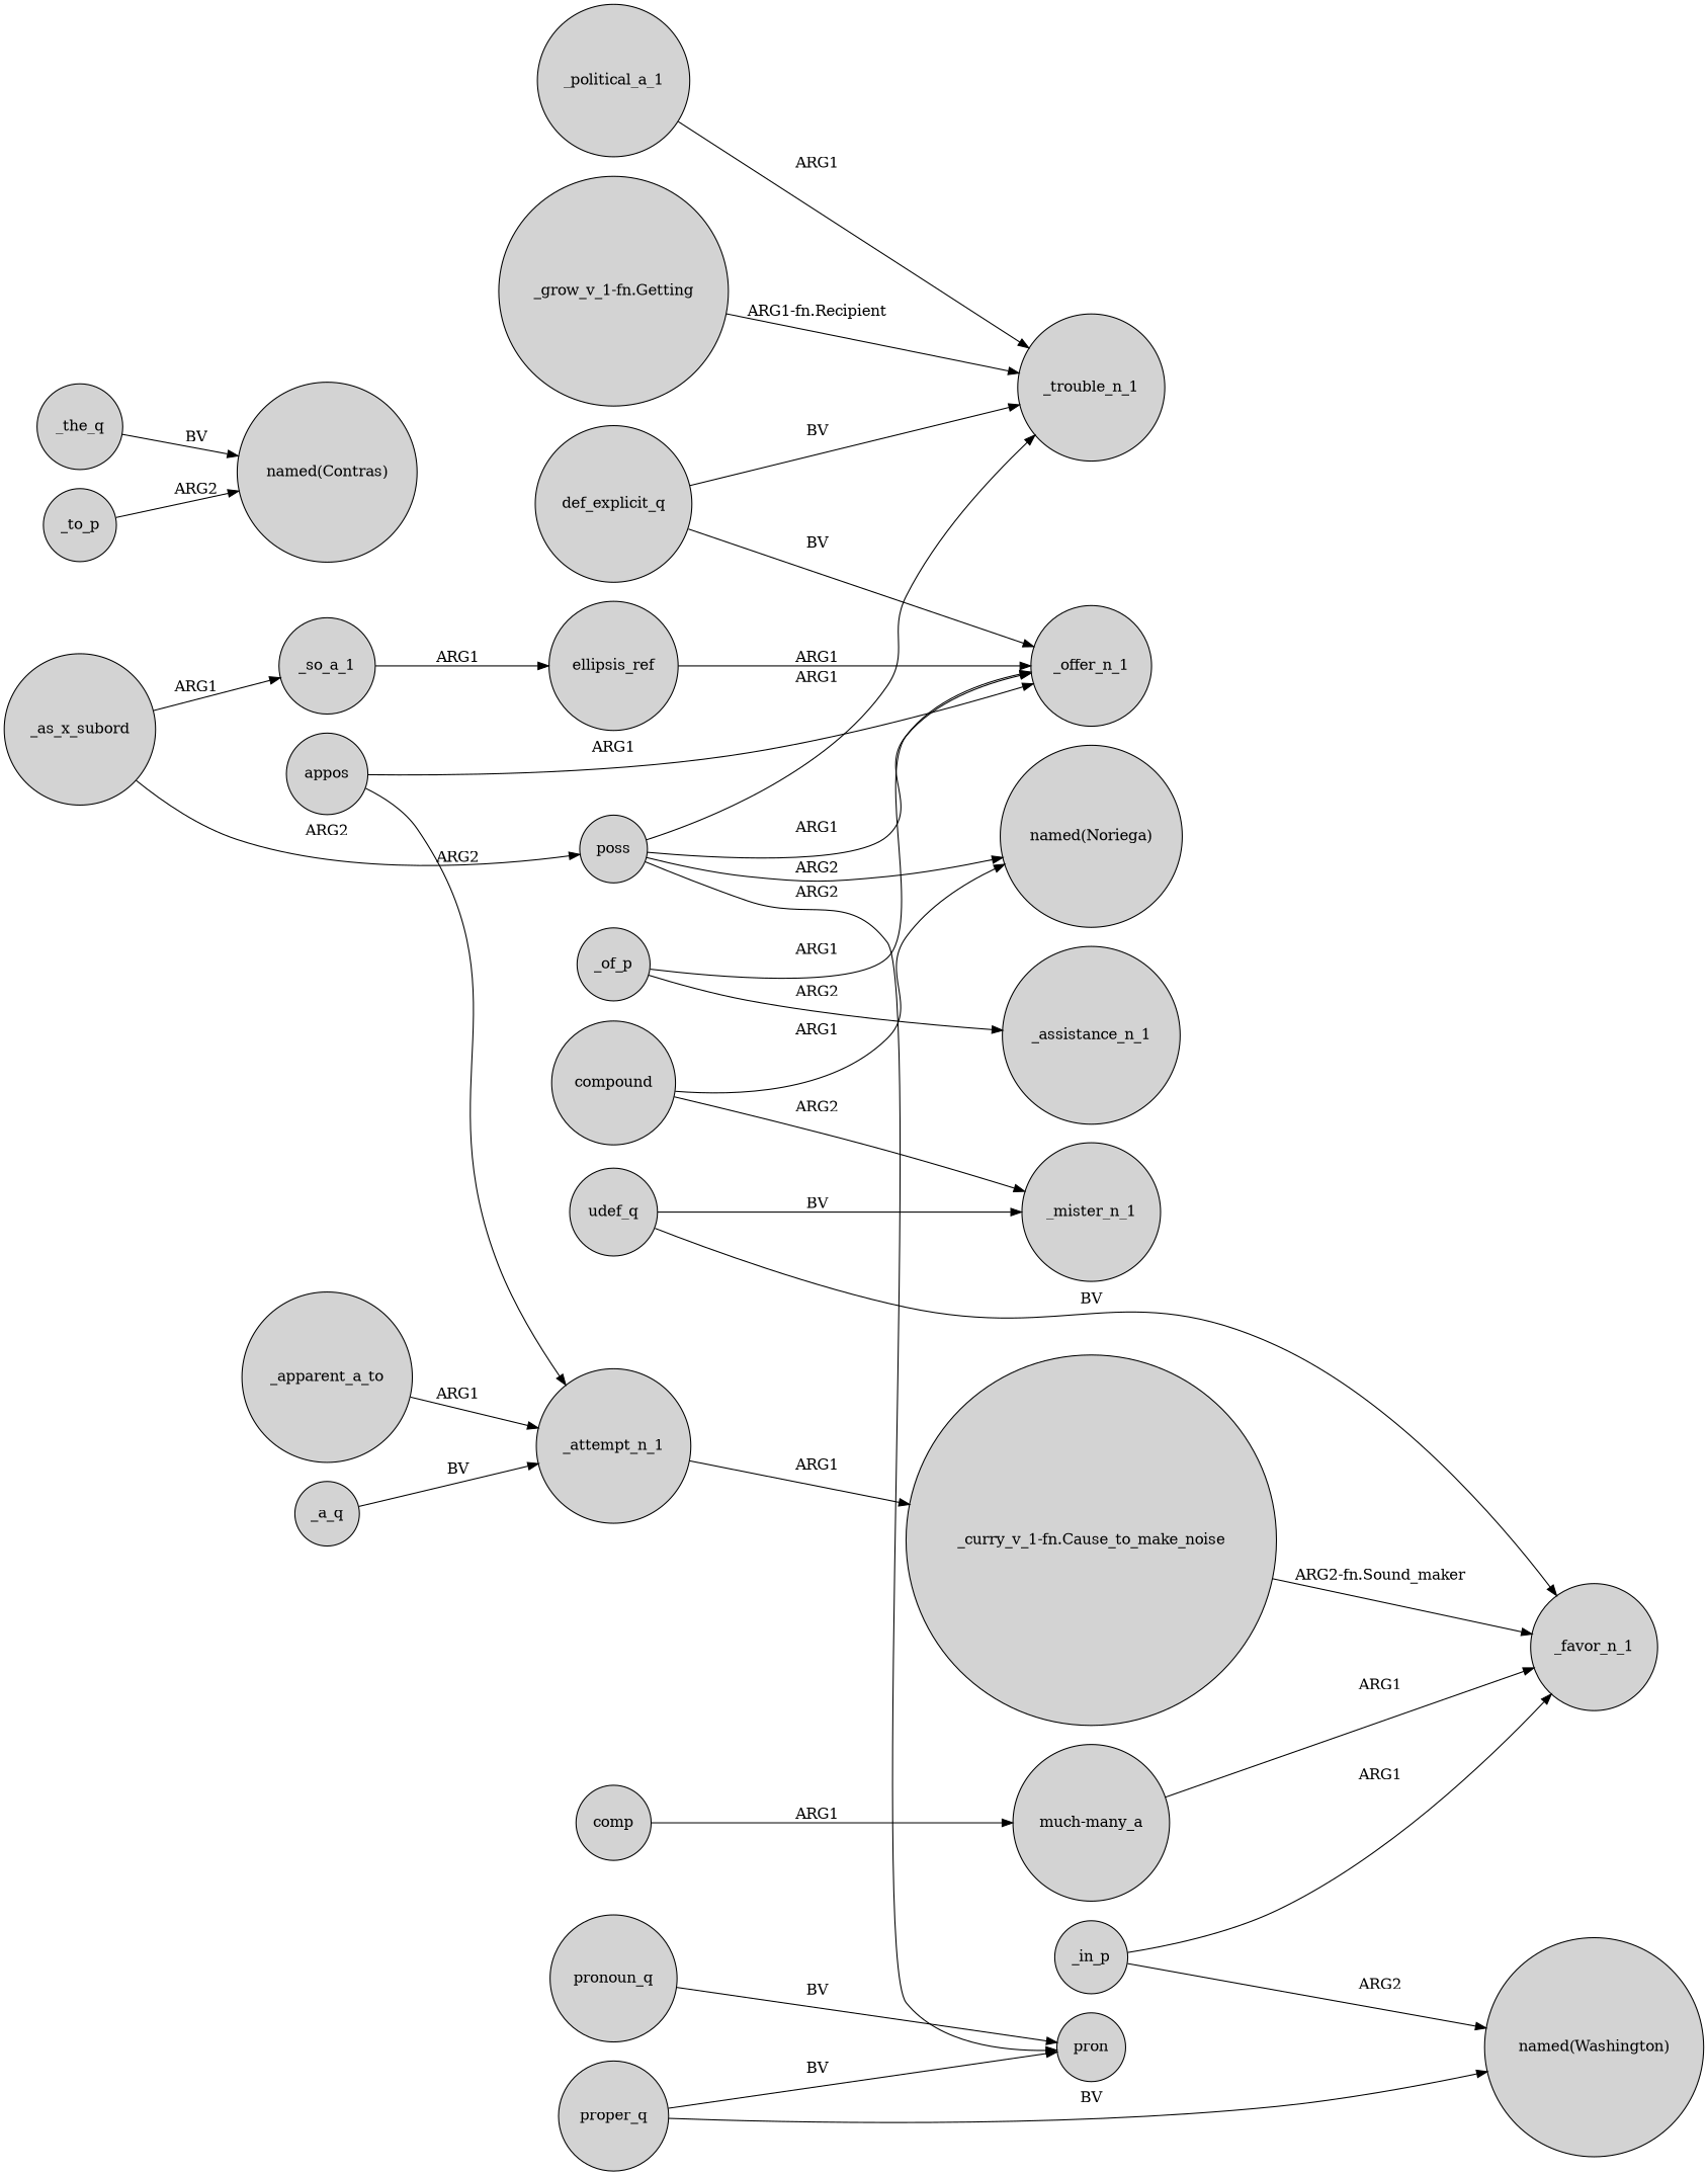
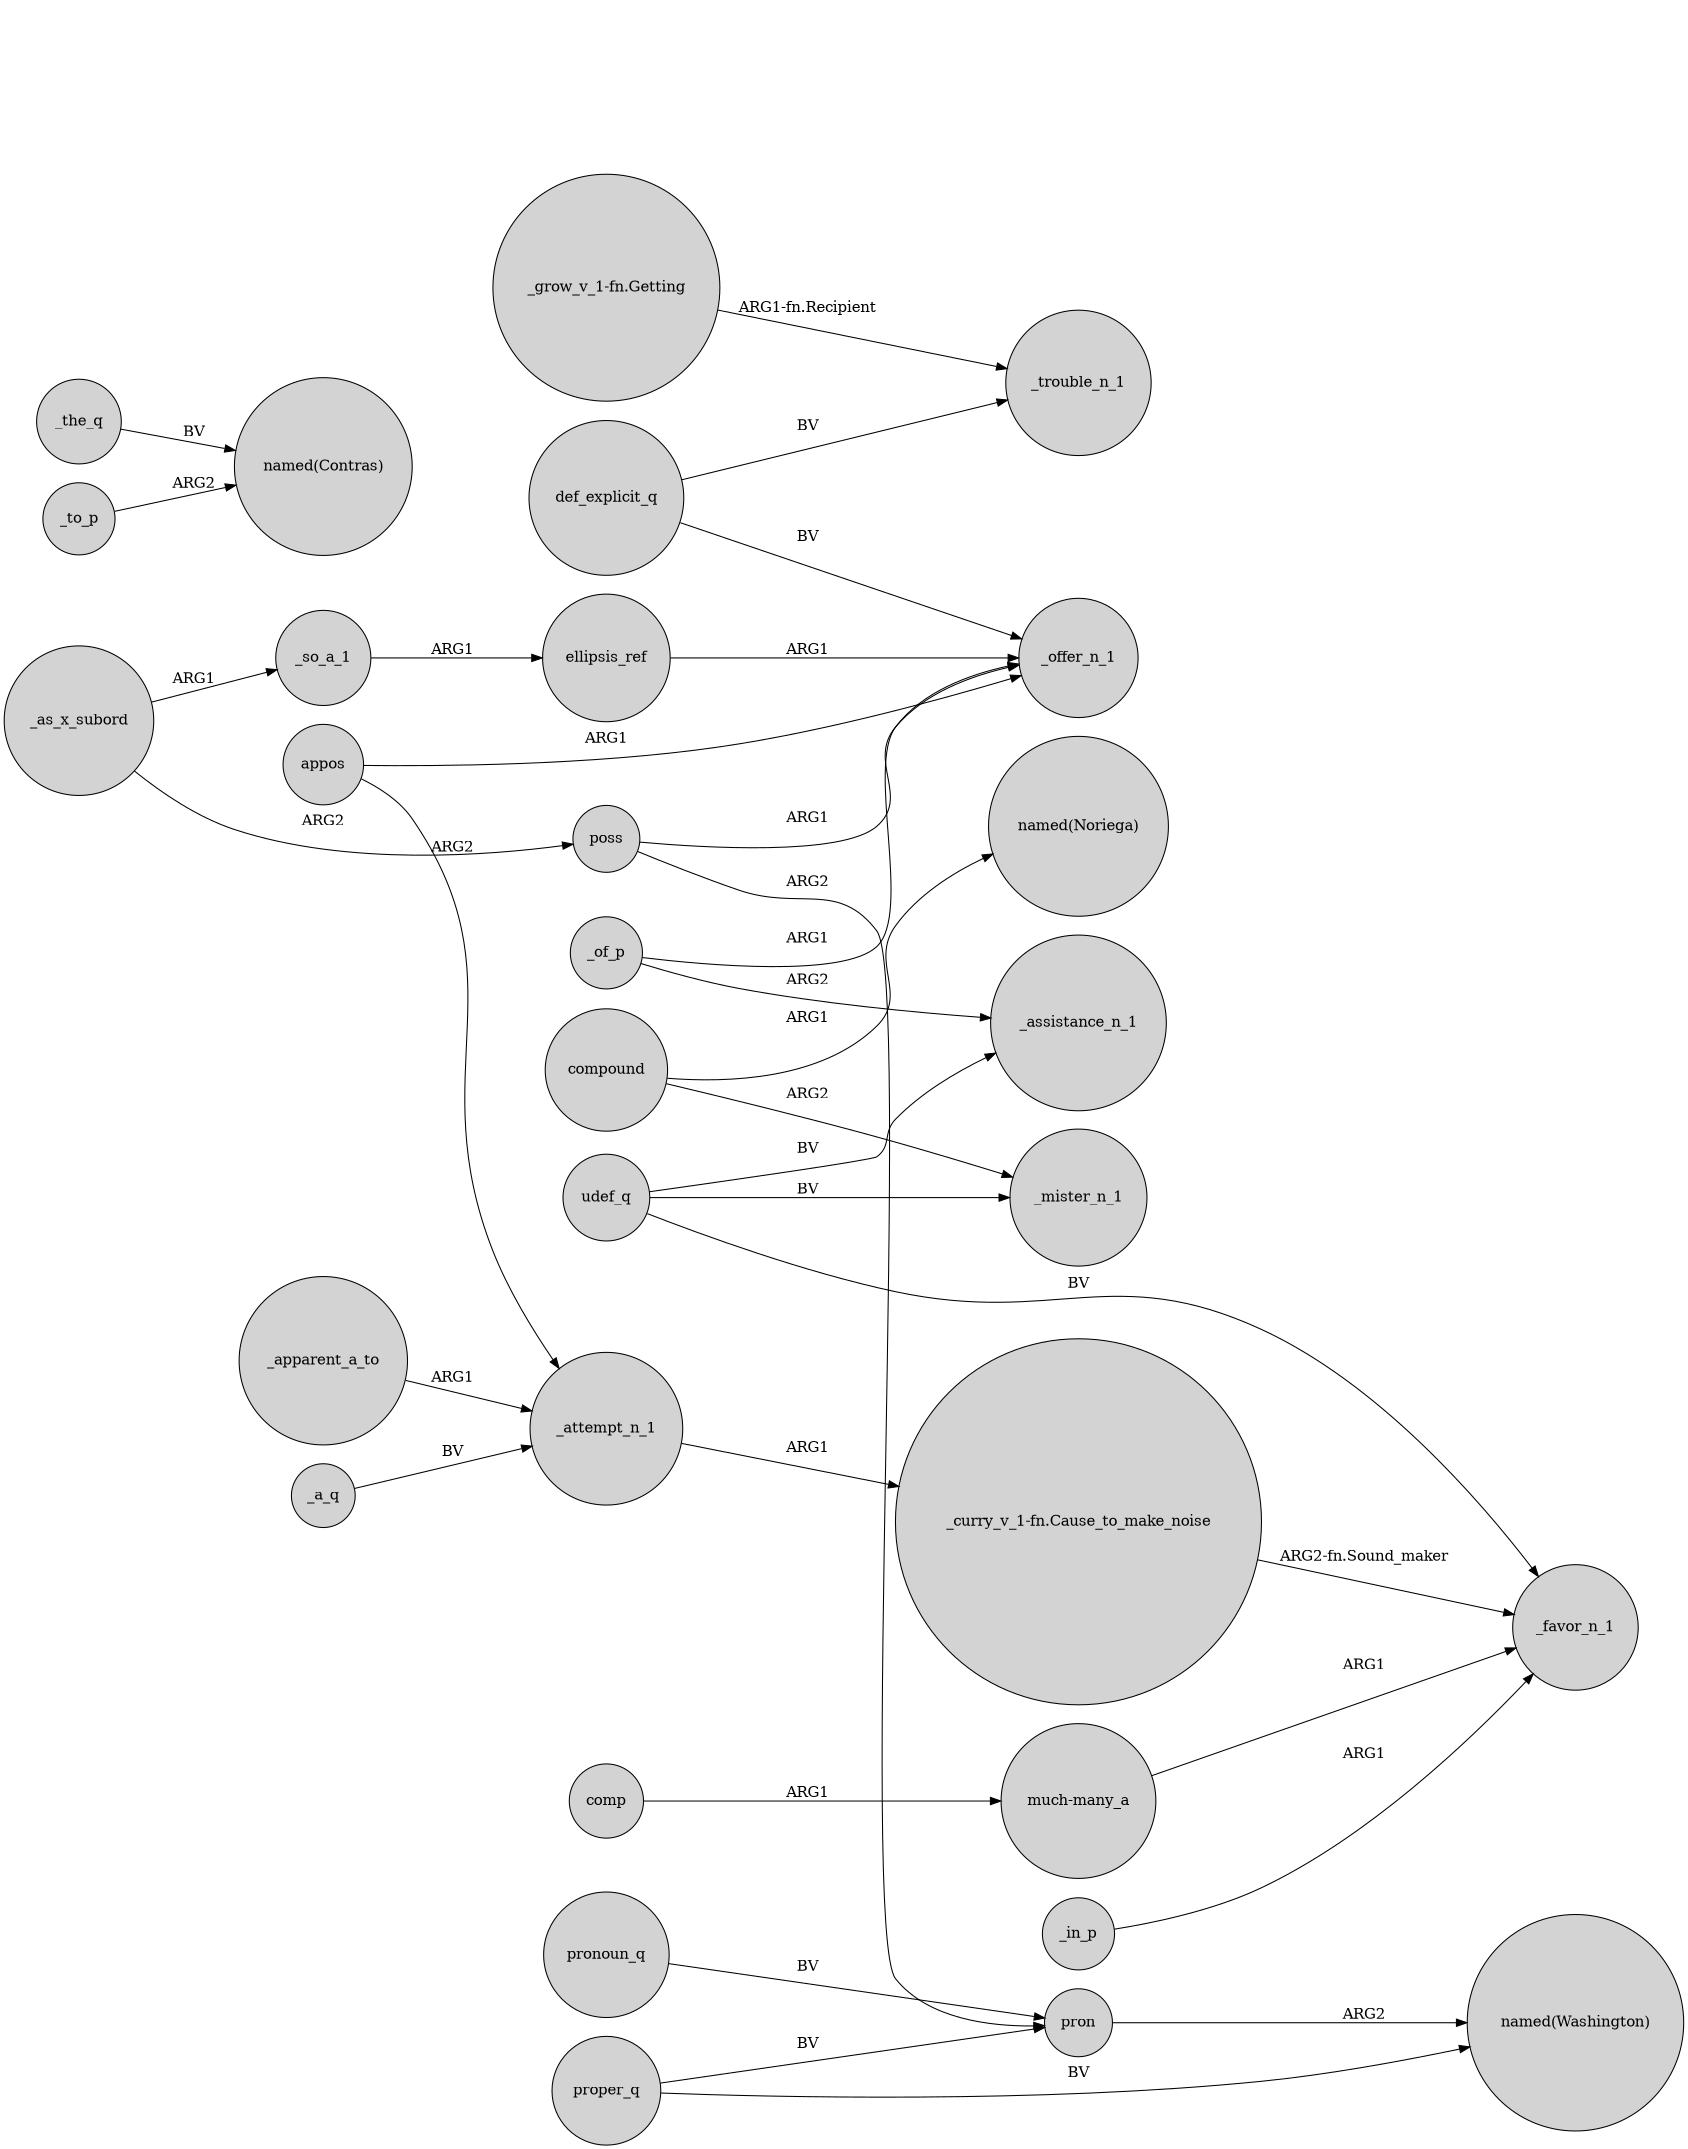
  digraph {
    rankdir=LR
    node [shape=circle style=filled]
    compound
    "named(Noriega)"
    _mister_n_1
    _apparent_a_to
    _attempt_n_1
    "_curry_v_1-fn.Cause_to_make_noise"
    _favor_n_1
    _as_x_subord
    _so_a_1
    poss
    ellipsis_ref
    "_grow_v_1-fn.Getting"
    _trouble_n_1
    _offer_n_1
    _a_q
    appos
    _the_q
    "named(Contras)"
    _in_p
    "named(Washington)"
    _to_p
    "much-many_a"
    udef_q
    _assistance_n_1
    _of_p
    pronoun_q
    pron
    comp
    def_explicit_q
    proper_q
-   _political_a_1
    compound -> "named(Noriega)" [label=ARG1]
    compound -> _mister_n_1 [label=ARG2]
    _apparent_a_to -> _attempt_n_1 [label=ARG1]
    _attempt_n_1 -> "_curry_v_1-fn.Cause_to_make_noise" [label=ARG1]
    "_curry_v_1-fn.Cause_to_make_noise" -> _favor_n_1 [label="ARG2-fn.Sound_maker"]
    _as_x_subord -> _so_a_1 [label=ARG1]
    _as_x_subord -> poss [label=ARG2]
    _so_a_1 -> ellipsis_ref [label=ARG1]
-   poss -> "named(Noriega)" [label=ARG2]
-   poss -> _trouble_n_1 [label=ARG1]
    poss -> _offer_n_1 [label=ARG1]
    poss -> pron [label=ARG2]
    ellipsis_ref -> _offer_n_1 [label=ARG1]
    "_grow_v_1-fn.Getting" -> _trouble_n_1 [label="ARG1-fn.Recipient"]
    _a_q -> _attempt_n_1 [label=BV]
    appos -> _attempt_n_1 [label=ARG2]
    appos -> _offer_n_1 [label=ARG1]
    _the_q -> "named(Contras)" [label=BV]
    _in_p -> _favor_n_1 [label=ARG1]
-   _in_p -> "named(Washington)" [label=ARG2]
+   pron -> "named(Washington)" [label=ARG2]
    _to_p -> "named(Contras)" [label=ARG2]
    "much-many_a" -> _favor_n_1 [label=ARG1]
    udef_q -> _mister_n_1 [label=BV]
    udef_q -> _favor_n_1 [label=BV]
+   udef_q -> _assistance_n_1 [label=BV]
    _of_p -> _offer_n_1 [label=ARG1]
    _of_p -> _assistance_n_1 [label=ARG2]
    pronoun_q -> pron [label=BV]
    comp -> "much-many_a" [label=ARG1]
    def_explicit_q -> _trouble_n_1 [label=BV]
    def_explicit_q -> _offer_n_1 [label=BV]
    proper_q -> "named(Washington)" [label=BV]
    proper_q -> pron [label=BV]
-   _political_a_1 -> _trouble_n_1 [label=ARG1]
  }
